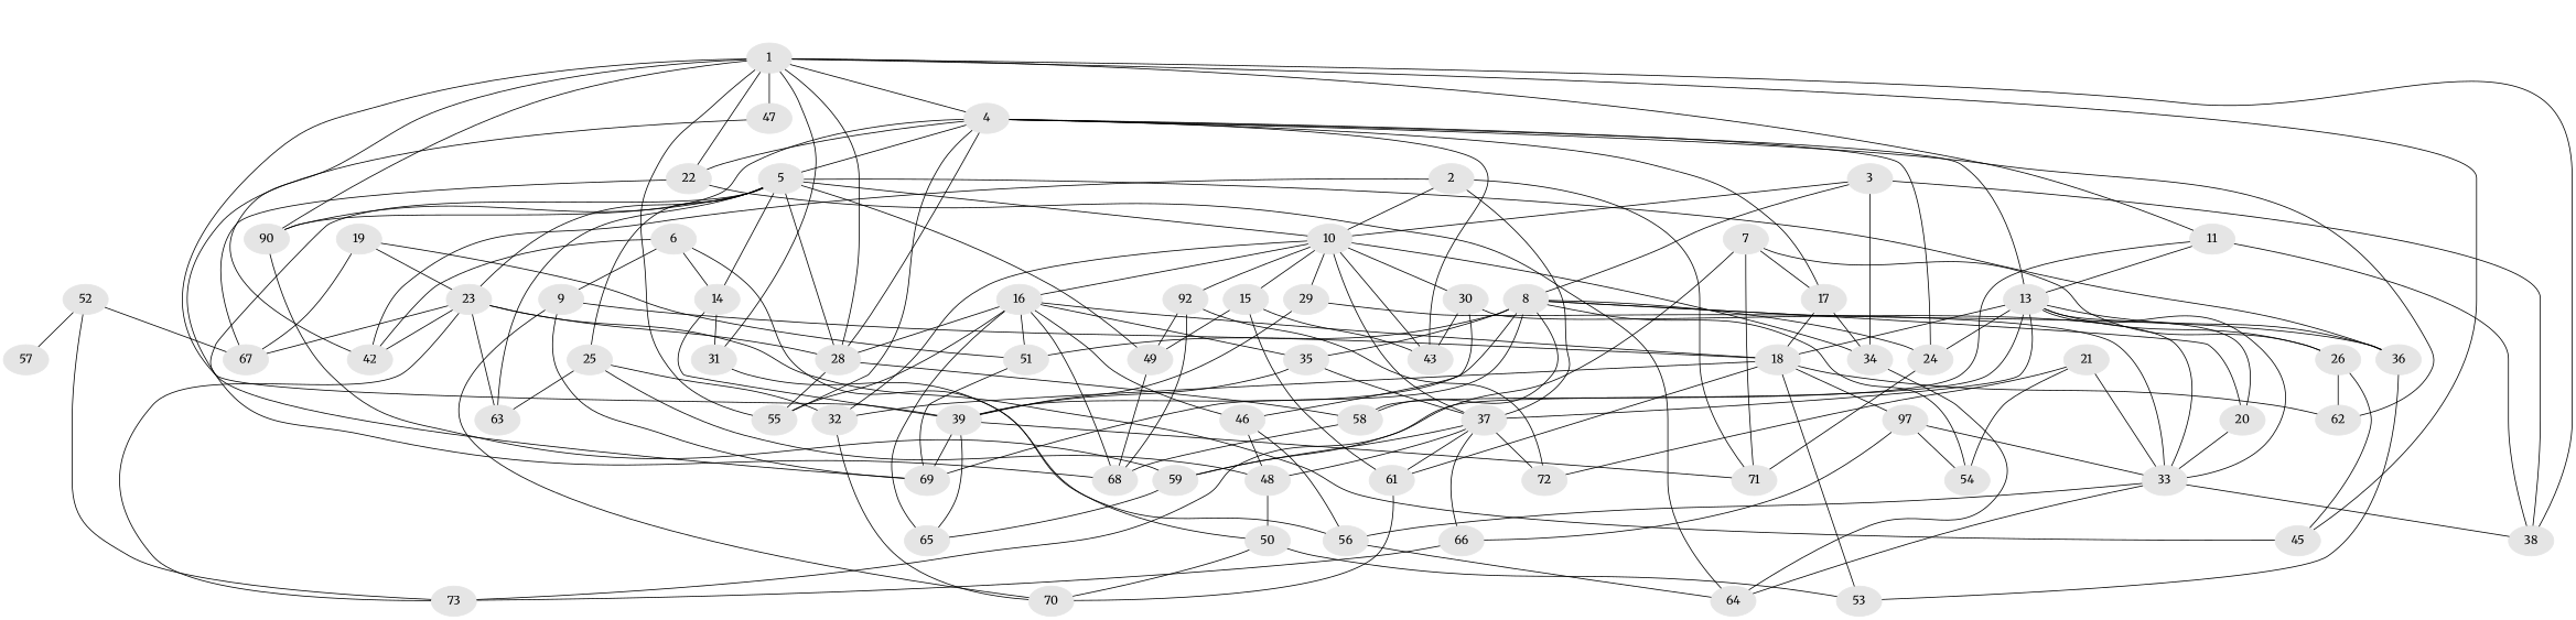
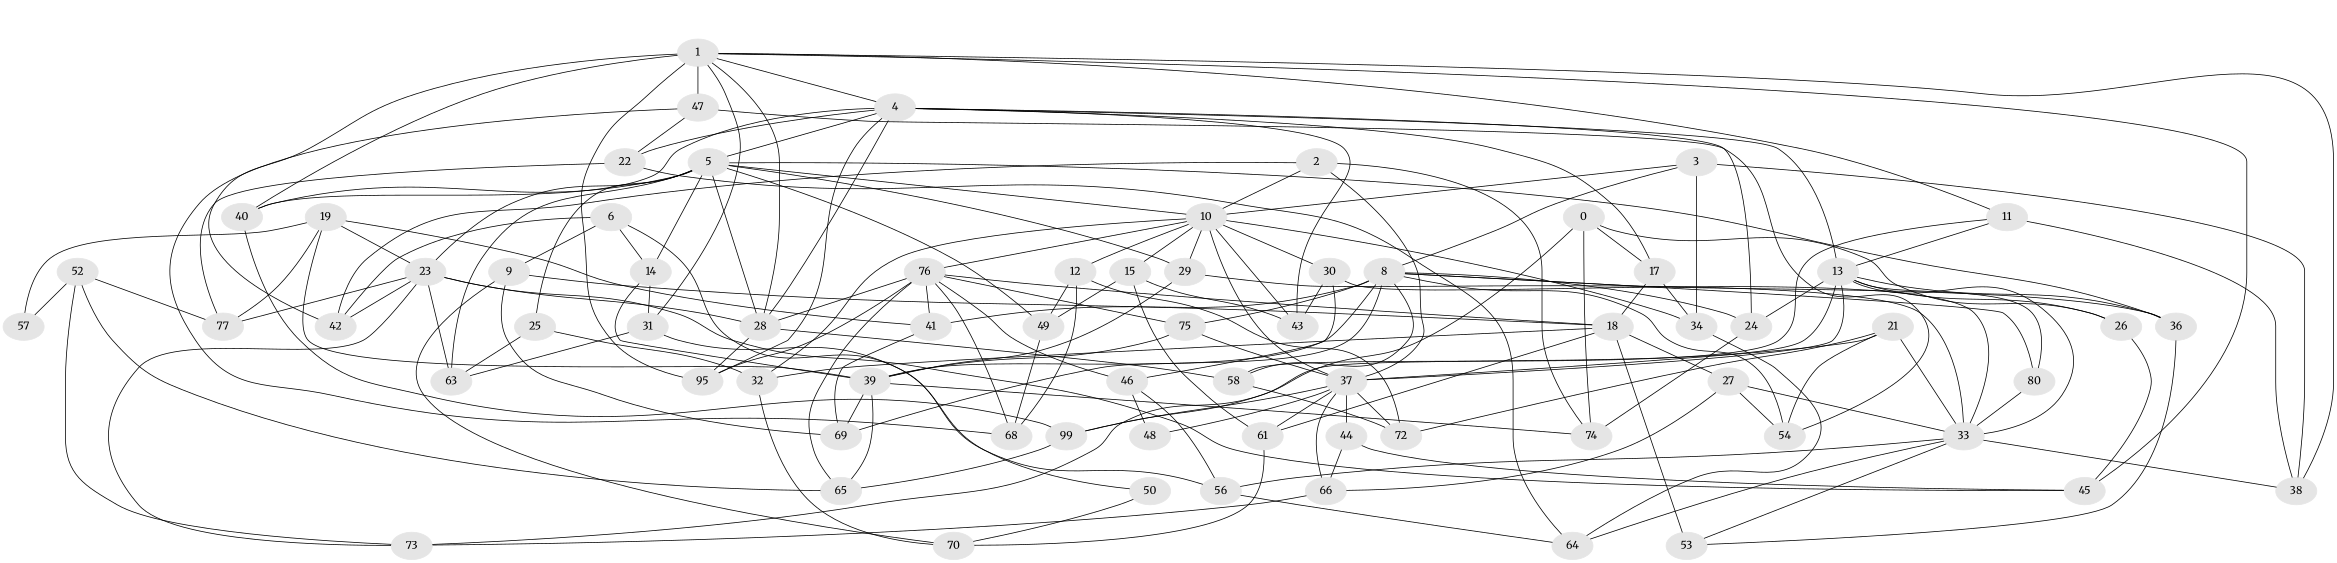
  graph {
    fontname=Merriweather
    node [color=gray90 fontname=Merriweather style=filled]
    edge [fontname=Merriweather weight=1.0]
    1
    4
    11
    22
    28
    31
    38
    39
-   40 [label=90]
+   40
    42
    47
-   55
+   55 [label=95]
    45
    5
    13
    17
    24
    43
-   62
    58
-   67
+   67 [label=77]
    64
    63
    56
-   71
+   71 [label=74]
    69
    65
-   59
+   59 [label=99]
    54
    68
    2
    10
    37
    34
    29
-   12 [label=92]
+   12
    15
-   16
+   16 [label=76]
    30
    32
    72
    61
    48
    66
+   44
    3
    8
    36
-   20
-   35
-   41 [label=51]
+   20 [label=80]
+   35 [label=75]
+   41
    14
    23
    25
    49
    26
    18
    33
    73
    53
    6
    9
    50
    70
-   7
-   27 [label=97]
+   7 [label=0]
+   27
    46
    19
    57
    21
    52
    1 -- 4
    1 -- 11
-   1 -- 22
+   47 -- 22
    1 -- 28
    1 -- 31
    1 -- 38
-   1 -- 39
+   19 -- 39
    1 -- 40
    1 -- 42
    1 -- 47 [weight=2.0]
    1 -- 55
    1 -- 45
    4 -- 22
    4 -- 28
    4 -- 40
    4 -- 55
    4 -- 5
    4 -- 13
    4 -- 17
    4 -- 24
    4 -- 43
-   4 -- 62
    11 -- 38
    11 -- 13
    11 -- 58
    22 -- 67
    22 -- 64
    28 -- 55
    28 -- 58
+   31 -- 63
    31 -- 56
    39 -- 71
    39 -- 69
    39 -- 65
    40 -- 59
+   47 -- 54
    47 -- 68
    5 -- 28 [weight=2.0]
    5 -- 40
    5 -- 63
    5 -- 10
-   5 -- 69
+   5 -- 29
    5 -- 36
    5 -- 14
    5 -- 23
    5 -- 25
    5 -- 49
    13 -- 24
    13 -- 59
    13 -- 37
    13 -- 36
    13 -- 20
    13 -- 26
-   13 -- 18
    13 -- 33
    17 -- 34
    17 -- 18
    24 -- 71
-   58 -- 68
+   58 -- 72
    56 -- 64
    59 -- 65
    2 -- 42
    2 -- 71
    2 -- 10
    2 -- 37
    10 -- 43
    10 -- 37
    10 -- 34
    10 -- 29
    10 -- 12
    10 -- 15
    10 -- 16
    10 -- 30
    10 -- 32
    37 -- 59
    37 -- 72
    37 -- 61
    37 -- 48
    37 -- 66
+   37 -- 44 [weight=2.0]
    34 -- 64
    29 -- 39
    29 -- 33
    12 -- 68
    12 -- 72
    12 -- 49
    15 -- 43
    15 -- 61
    15 -- 49
    16 -- 28
    16 -- 55
    16 -- 65
    16 -- 68
    16 -- 35
    16 -- 41
    16 -- 18
    16 -- 46
    30 -- 43
    30 -- 33
    30 -- 46
    32 -- 70
    61 -- 70
-   48 -- 50
    66 -- 73
+   44 -- 45
+   44 -- 66
    3 -- 38
    3 -- 10
    3 -- 34
    3 -- 8
    8 -- 39 [weight=3.0]
    8 -- 24
    8 -- 58
    8 -- 69
    8 -- 54
    8 -- 36
    8 -- 20
    8 -- 35
    8 -- 41
    36 -- 53
    20 -- 33 [weight=2.0]
    35 -- 39
    35 -- 37
    41 -- 69
    14 -- 31
    14 -- 39
    23 -- 28
    23 -- 42
    23 -- 45
    23 -- 67
    23 -- 63
    23 -- 73
    25 -- 63
    25 -- 32
-   25 -- 48
    49 -- 68
    26 -- 45
-   26 -- 62
-   18 -- 62 [weight=2.0]
    18 -- 32
    18 -- 61
    18 -- 53 [weight=2.0]
    18 -- 27
    33 -- 38
    33 -- 64
    33 -- 56
    6 -- 42
    6 -- 14
    6 -- 9
    6 -- 50
    9 -- 69
    9 -- 18
    9 -- 70
-   50 -- 53
+   33 -- 53
    50 -- 70
    7 -- 17
    7 -- 71
    7 -- 26
    7 -- 73
    27 -- 54
    27 -- 66
    27 -- 33
    46 -- 56
    46 -- 48
    19 -- 67
    19 -- 41
    19 -- 23
+   19 -- 57
    21 -- 54
+   21 -- 37
    21 -- 72
    21 -- 33
    52 -- 67
+   52 -- 65
    52 -- 73
    52 -- 57
  }
